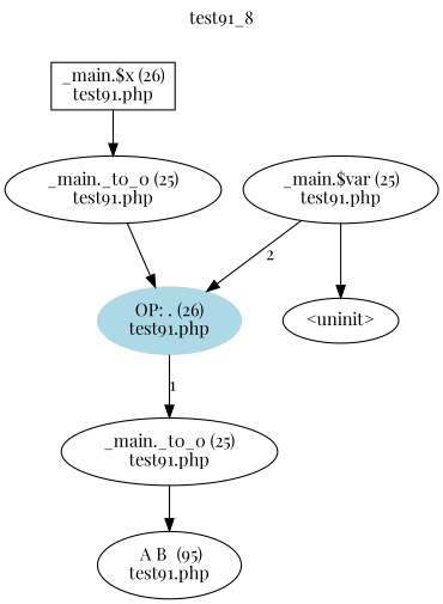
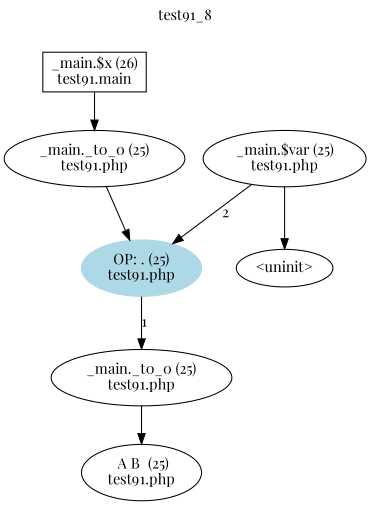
  digraph {
    fontname="Playfair Display"
    label=test91_8
    labelloc=t
    node [fontname="Playfair Display" shape=ellipse]
    edge [fontname="Playfair Display"]
-   n1 [label="_main.$x (26)\ntest91.php" shape=box]
+   n1 [label="_main.$x (26)\ntest91.main" shape=box]
    n2 [label="_main._t0_0 (25)\ntest91.php"]
-   n3 [color=lightblue label="OP: . (26)\ntest91.php" style=filled]
+   n3 [color=lightblue label="OP: . (25)\ntest91.php" style=filled]
    n4 [label="_main._t0_0 (25)\ntest91.php"]
-   n5 [label=" A B  (95)\ntest91.php"]
+   n5 [label=" A B  (25)\ntest91.php"]
    n6 [label="_main.$var (25)\ntest91.php"]
    n7 [label="<uninit>"]
    n1 -> n2
    n2 -> n3
    n3 -> n4 [label=1]
    n4 -> n5
    n6 -> n3 [label=2]
    n6 -> n7
  }
